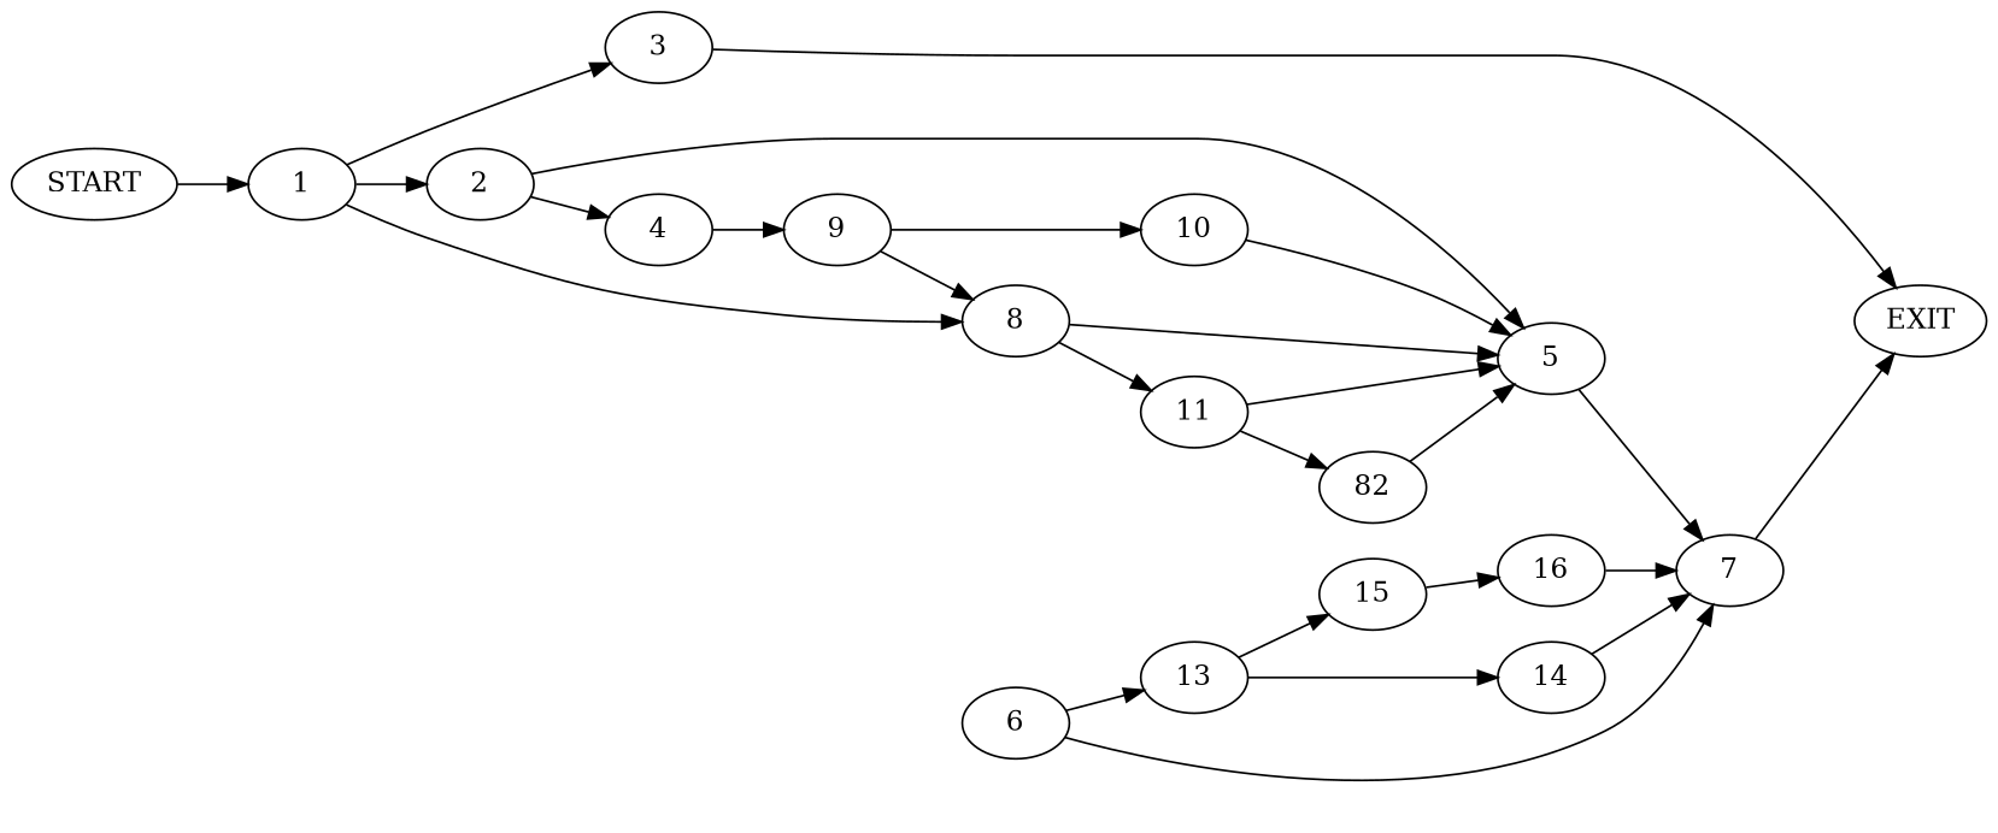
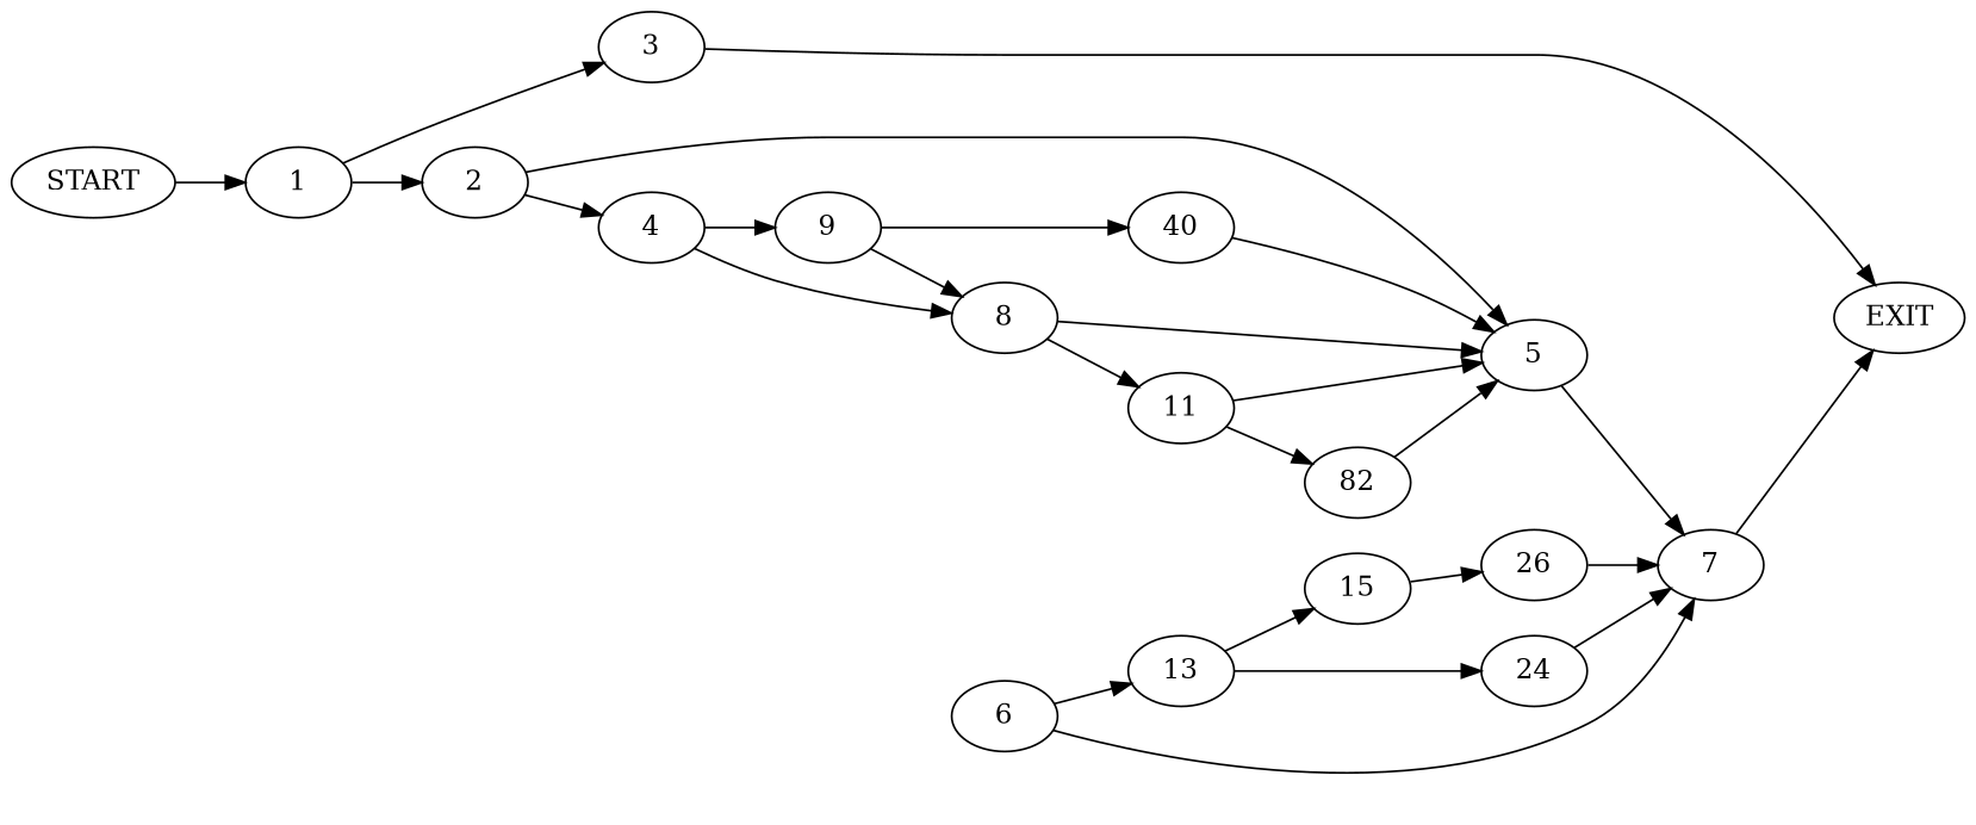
  digraph {
    rankdir=LR
    n1 [label=START]
    1
    2
    3
    n5 [label=EXIT]
    4
    5
    8
    9
    7
    11
-   10
+   10 [label=40]
    6
    13
-   14
+   14 [label=24]
    15
    n17 [label=82]
-   16
+   16 [label=26]
    n1 -> 1
    1 -> 2
    1 -> 3
    2 -> 4
    2 -> 5
    3 -> n5
-   1 -> 8
+   4 -> 8
    4 -> 9
    5 -> 7
    8 -> 5
    8 -> 11
    9 -> 8
    9 -> 10
    7 -> n5
    11 -> 5
    11 -> n17
    10 -> 5
    6 -> 7
    6 -> 13
    13 -> 14
    13 -> 15
    14 -> 7
    15 -> 16
    n17 -> 5
    16 -> 7
  }
